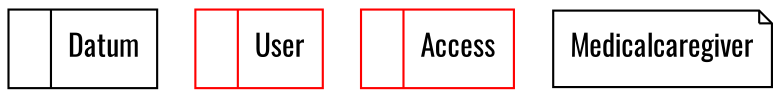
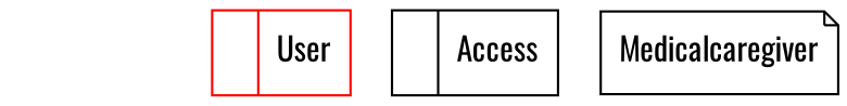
  digraph {
    fontname=Oswald
    node [shape=record fontname=Oswald]
-   n1 [label="<f0>  |<f1> Datum "]
    n2 [color=red label="<f0>  |<f1> User "]
-   n3 [color=red label="<f0>  |<f1> Access "]
+   n3 [color=black label="<f0>  |<f1> Access "]
    n4 [label=Medicalcaregiver shape=note]
  }
